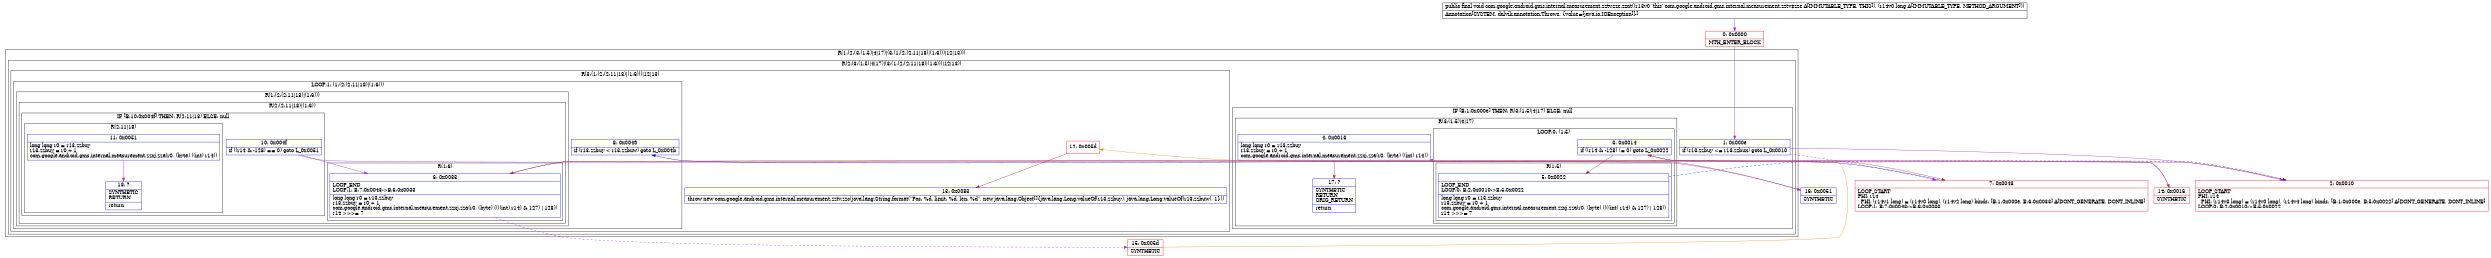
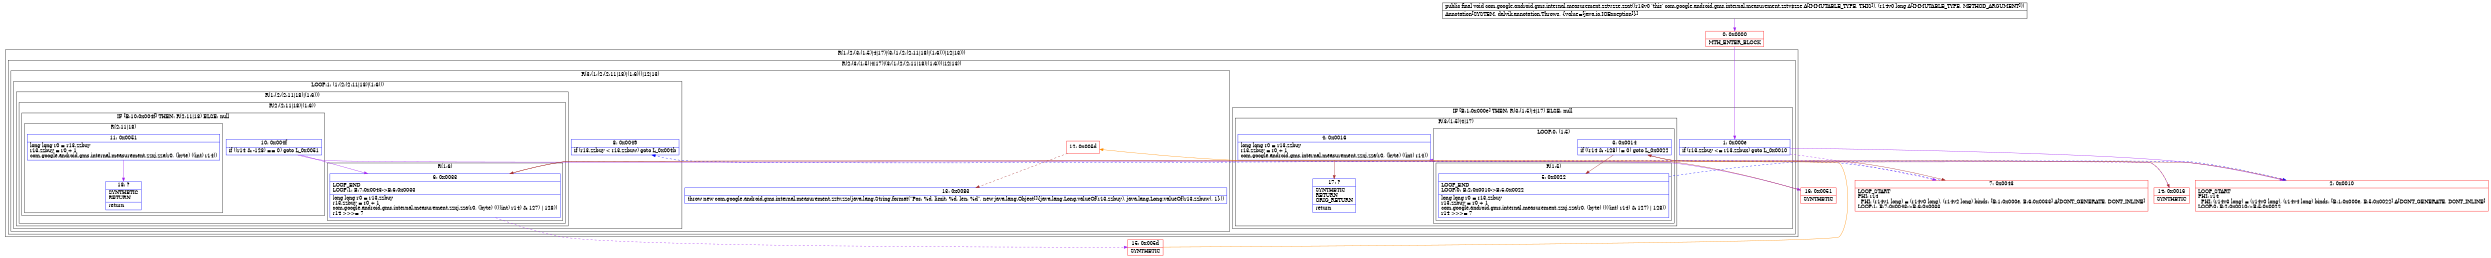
  digraph {
    node [color=blue shape=record]
    edge [color=purple]
    n1 [label="{5\:\ 0x0022|LOOP_END\lLOOP:0: B:2:0x0010\-\>B:5:0x0022\l|long long r0 = r13.zzbuy\lr13.zzbuy = r0 + 1\lcom.google.android.gms.internal.measurement.zzxj.zza(r0, (byte) ((((int) r14) & 127) \| 128))\lr14 \>\>\>= 7\l}"]
    n2 [label="{3\:\ 0x0014|if ((r14 & \-128) != 0) goto L_0x0022\l}"]
    n3 [label="{4\:\ 0x0016|long long r0 = r13.zzbuy\lr13.zzbuy = r0 + 1\lcom.google.android.gms.internal.measurement.zzxj.zza(r0, (byte) ((int) r14))\l}"]
    n4 [label="{17\:\ ?|SYNTHETIC\lRETURN\lORIG_RETURN\l|return\l}"]
    n5 [label="{1\:\ 0x000e|if (r13.zzbuy \<= r13.zzbux) goto L_0x0010\l}"]
    n6 [label="{11\:\ 0x0051|long long r0 = r13.zzbuy\lr13.zzbuy = r0 + 1\lcom.google.android.gms.internal.measurement.zzxj.zza(r0, (byte) ((int) r14))\l}"]
    n7 [label="{18\:\ ?|SYNTHETIC\lRETURN\l|return\l}"]
    n8 [label="{10\:\ 0x004f|if ((r14 & \-128) == 0) goto L_0x0051\l}"]
    n9 [label="{6\:\ 0x0033|LOOP_END\lLOOP:1: B:7:0x0043\-\>B:6:0x0033\l|long long r0 = r13.zzbuy\lr13.zzbuy = r0 + 1\lcom.google.android.gms.internal.measurement.zzxj.zza(r0, (byte) ((((int) r14) & 127) \| 128))\lr14 \>\>\>= 7\l}"]
    n10 [label="{8\:\ 0x0049|if (r13.zzbuy \< r13.zzbuw) goto L_0x004b\l}"]
    n11 [color=red label="{12\:\ 0x005d}"]
    n12 [label="{13\:\ 0x0083|throw new com.google.android.gms.internal.measurement.zztv.zzc(java.lang.String.format(\"Pos: %d, limit: %d, len: %d\", new java.lang.Object[]\{java.lang.Long.valueOf(r13.zzbuy), java.lang.Long.valueOf(r13.zzbuw), 1\}))\l}"]
    n13 [color=red label="{2\:\ 0x0010|LOOP_START\lPHI: r14 \l  PHI: (r14v3 long) = (r14v0 long), (r14v4 long) binds: [B:1:0x000e, B:5:0x0022] A[DONT_GENERATE, DONT_INLINE]\lLOOP:0: B:2:0x0010\-\>B:5:0x0022\l}"]
    n14 [color=red label="{14\:\ 0x0016|SYNTHETIC\l}"]
    n15 [color=red label="{7\:\ 0x0043|LOOP_START\lPHI: r14 \l  PHI: (r14v1 long) = (r14v0 long), (r14v2 long) binds: [B:1:0x000e, B:6:0x0033] A[DONT_GENERATE, DONT_INLINE]\lLOOP:1: B:7:0x0043\-\>B:6:0x0033\l}"]
-   n16 [label="{16\:\ 0x0051|SYNTHETIC\l}"]
+   n16 [color=red label="{16\:\ 0x0051|SYNTHETIC\l}"]
    n17 [color=red label="{15\:\ 0x005d|SYNTHETIC\l}"]
    n18 [color=red label="{0\:\ 0x0000|MTH_ENTER_BLOCK\l}"]
    n19 [label="{public final void com.google.android.gms.internal.measurement.zztv.zze.zzat((r13v0 'this' com.google.android.gms.internal.measurement.zztv$zze A[IMMUTABLE_TYPE, THIS]), (r14v0 long A[IMMUTABLE_TYPE, METHOD_ARGUMENT]))  | Annotation[SYSTEM, dalvik.annotation.Throws, \{value=[java.io.IOException]\}]\l}" color=""]
    subgraph cluster_1 {
      label="R(1:(2:(3:(1:5)|4|17)|(3:(1:(2:(2:11|18)|(1:6)))|12|13)))"
      subgraph cluster_2 {
        label="R(2:(3:(1:5)|4|17)|(3:(1:(2:(2:11|18)|(1:6)))|12|13))"
        subgraph cluster_3 {
          label="IF [B:1:0x000e] THEN: R(3:(1:5)|4|17) ELSE: null"
          n5
          subgraph cluster_4 {
            label="R(3:(1:5)|4|17)"
            n3
            n4
            subgraph cluster_5 {
              label="LOOP:0: (1:5)"
              n2
              subgraph cluster_6 {
                label="R(1:5)"
                n1
              }
            }
          }
        }
        subgraph cluster_7 {
          label="R(3:(1:(2:(2:11|18)|(1:6)))|12|13)"
          n11
          n12
          subgraph cluster_8 {
            label="LOOP:1: (1:(2:(2:11|18)|(1:6)))"
            n10
            subgraph cluster_9 {
              label="R(1:(2:(2:11|18)|(1:6)))"
              subgraph cluster_10 {
                label="R(2:(2:11|18)|(1:6))"
                subgraph cluster_11 {
                  label="IF [B:10:0x004f] THEN: R(2:11|18) ELSE: null"
                  n8
                  subgraph cluster_12 {
                    label="R(2:11|18)"
                    n6
                    n7
                  }
                }
                subgraph cluster_13 {
                  label="R(1:6)"
                  n9
                }
              }
            }
          }
        }
      }
    }
    n1 -> n13 [color=blue style=dashed]
    n2 -> n1 [color=brown]
    n2 -> n14 [color=brown style=solid]
    n3 -> n4 [color=brown]
    n5 -> n13
    n5 -> n15 [style=dashed]
    n6 -> n7
    n8 -> n9 [style=solid]
    n8 -> n16
    n9 -> n15 [color=brown]
    n9 -> n17 [style=dashed]
-   n11 -> n12 [color=brown]
+   n11 -> n12 [color=brown style=dashed]
    n13 -> n2 [color=brown]
-   n14 -> n3
-   n15 -> n10 [color=blue]
+   n14 -> n3 [style=dashed]
+   n15 -> n10 [color=blue style=dashed]
    n16 -> n9 [color=brown]
    n17 -> n11 [color=darkorange]
    n18 -> n5
    n19 -> n18
  }
